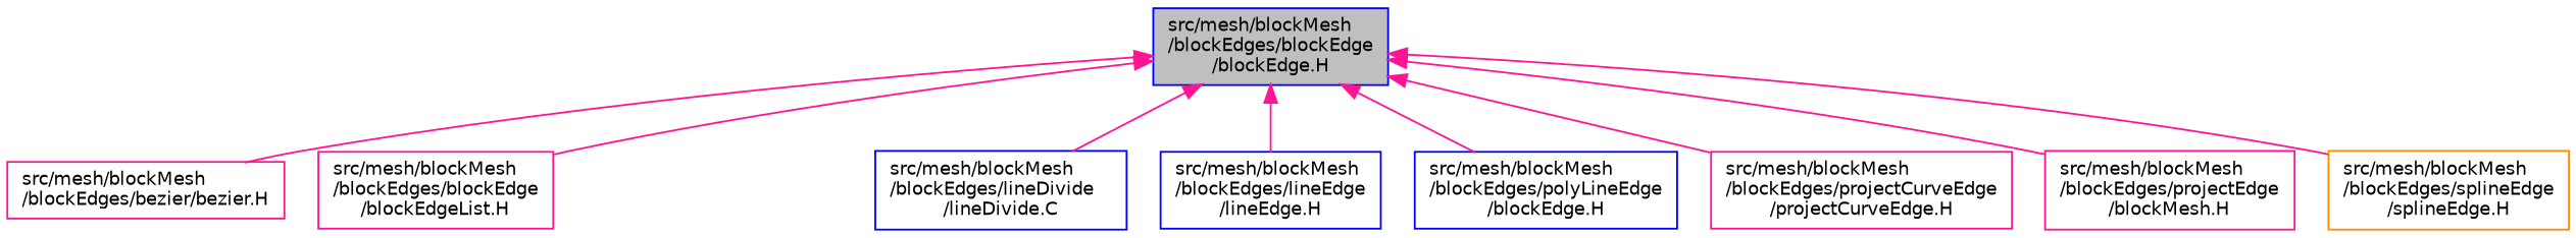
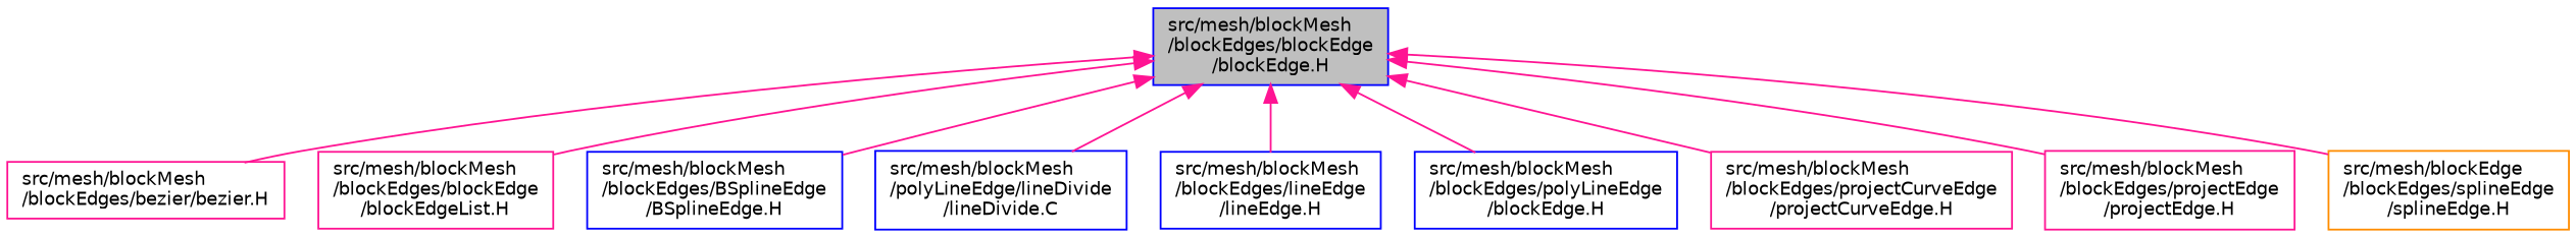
  digraph {
    node [color=blue fontname=Helvetica fontsize=10 shape=record]
    edge [color=deeppink dir=back fontname=Helvetica fontsize=10 labelfontname=Helvetica labelfontsize=10 style=solid]
    n1 [fillcolor=grey75 fontcolor=black height=0.2 label="src/mesh/blockMesh\l/blockEdges/blockEdge\l/blockEdge.H" style=filled width=0.4]
    n2 [color=deeppink height=0.2 label="src/mesh/blockMesh\l/blockEdges/bezier/bezier.H" width=0.4]
    n3 [color=deeppink height=0.2 label="src/mesh/blockMesh\l/blockEdges/blockEdge\l/blockEdgeList.H" width=0.4]
-   n5 [height=0.2 label="src/mesh/blockMesh\l/blockEdges/lineDivide\l/lineDivide.C" width=0.4]
+   n4 [height=0.2 label="src/mesh/blockMesh\l/blockEdges/BSplineEdge\l/BSplineEdge.H" width=0.4]
+   n5 [height=0.2 label="src/mesh/blockMesh\l/polyLineEdge/lineDivide\l/lineDivide.C" width=0.4]
    n6 [height=0.2 label="src/mesh/blockMesh\l/blockEdges/lineEdge\l/lineEdge.H" width=0.4]
    n7 [height=0.2 label="src/mesh/blockMesh\l/blockEdges/polyLineEdge\l/blockEdge.H" width=0.4]
    n8 [color=deeppink height=0.2 label="src/mesh/blockMesh\l/blockEdges/projectCurveEdge\l/projectCurveEdge.H" width=0.4]
-   n9 [color=deeppink height=0.2 label="src/mesh/blockMesh\l/blockEdges/projectEdge\l/blockMesh.H" width=0.4]
-   n10 [color=darkorange height=0.2 label="src/mesh/blockMesh\l/blockEdges/splineEdge\l/splineEdge.H" width=0.4]
+   n9 [color=deeppink height=0.2 label="src/mesh/blockMesh\l/blockEdges/projectEdge\l/projectEdge.H" width=0.4]
+   n10 [color=darkorange height=0.2 label="src/mesh/blockEdge\l/blockEdges/splineEdge\l/splineEdge.H" width=0.4]
    n1 -> n2
    n1 -> n3
+   n1 -> n4
    n1 -> n5
    n1 -> n6
    n1 -> n7
    n1 -> n8
    n1 -> n9
    n1 -> n10
  }
